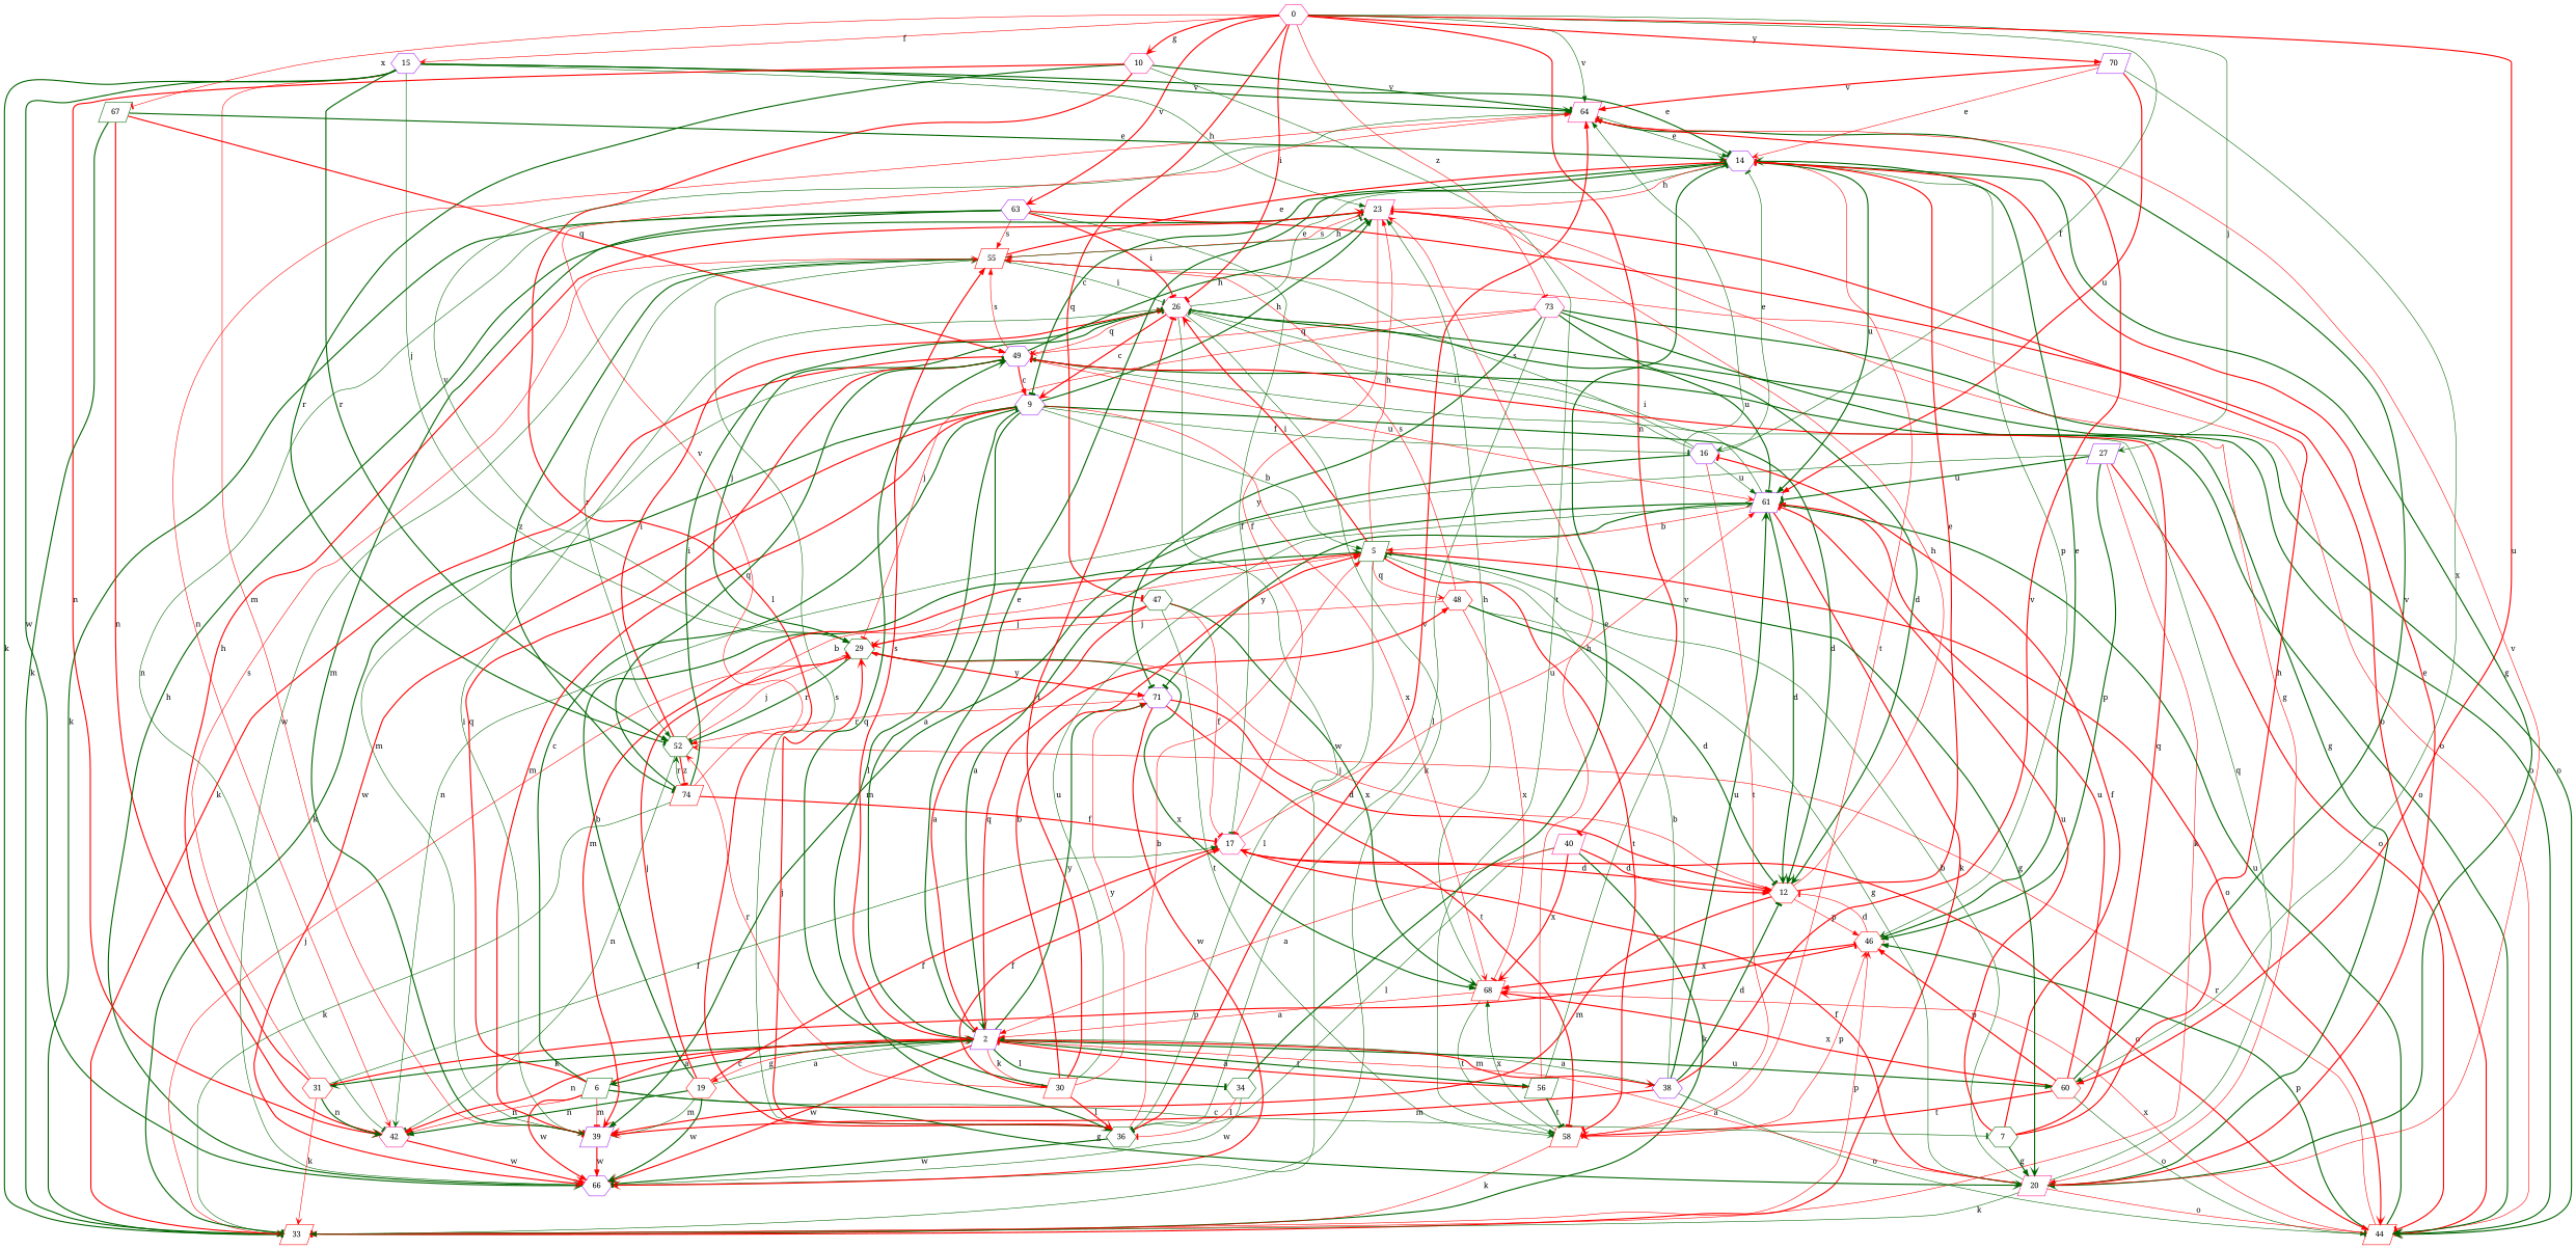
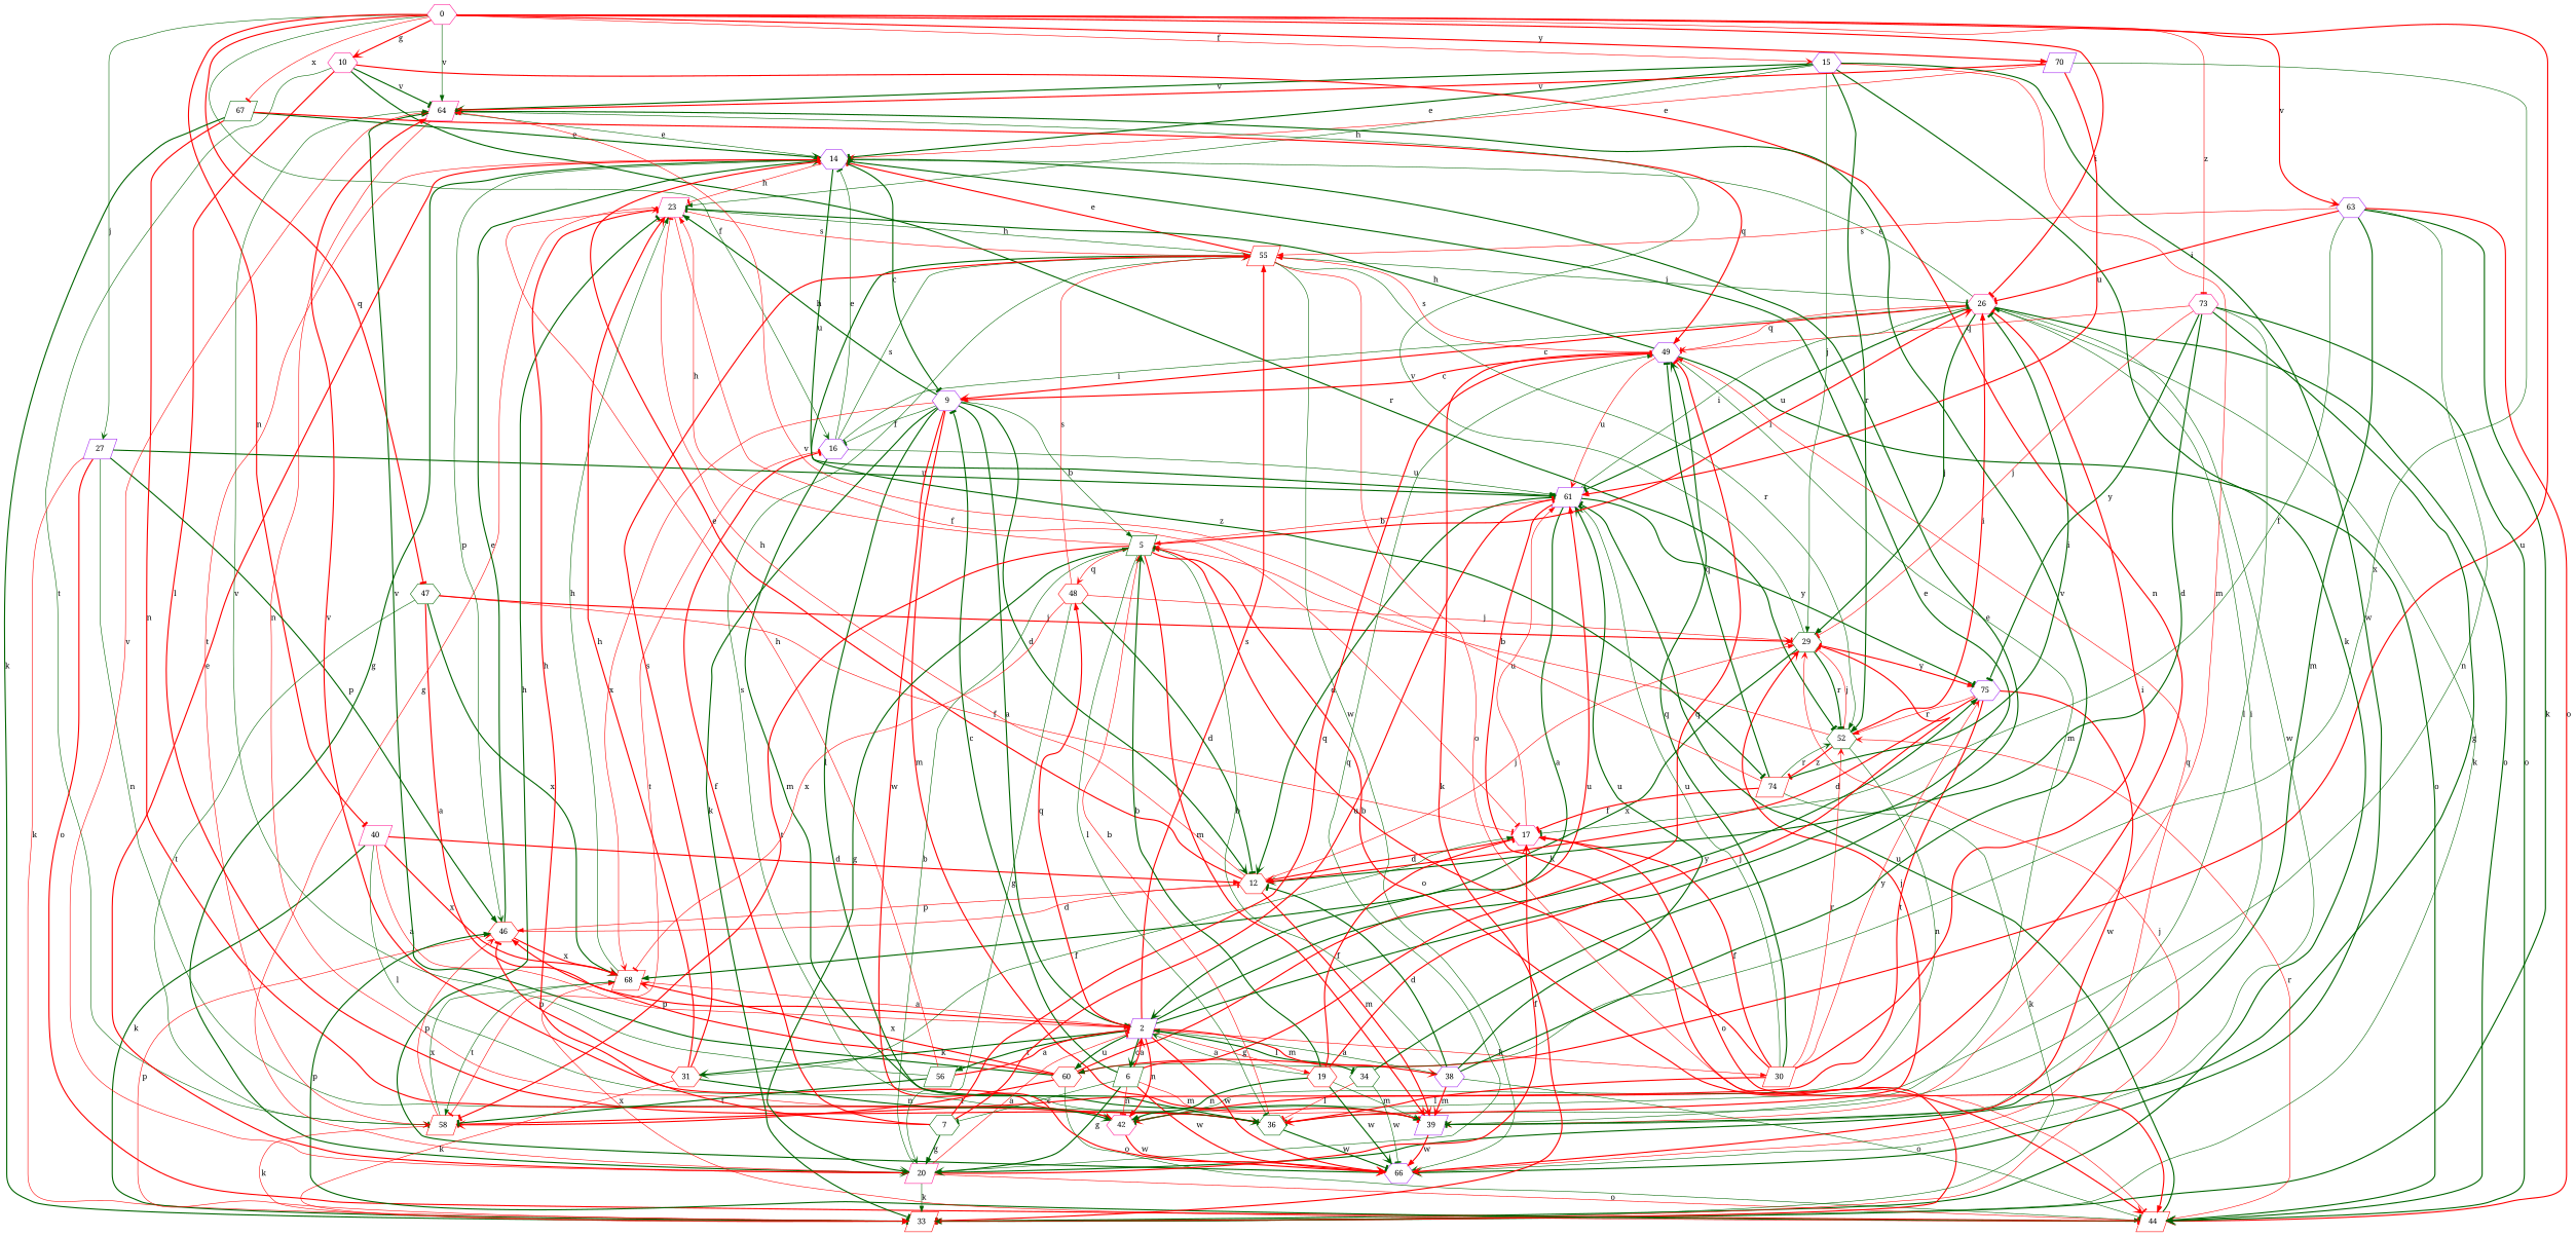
  strict digraph {
    fontname="Noto Serif"
    node [color=purple fontname="Noto Serif" shape=hexagon]
    edge [arrowhead=tee color=red fontname="Noto Serif" style=bold]
    0 [color=deeppink]
    15
    16
    n4 [color=deeppink label=10]
    26 [color=deeppink]
    27 [shape=parallelogram]
    40 [color=deeppink shape=parallelogram]
    47 [color=darkgreen]
    60 [color=red]
    63
    64 [color=deeppink shape=parallelogram]
    67 [color=darkgreen shape=parallelogram]
    70 [shape=parallelogram]
    73 [color=deeppink]
    14
    66
    23 [color=deeppink shape=parallelogram]
    39 [shape=parallelogram]
    33 [color=red shape=parallelogram]
    29 [color=darkgreen]
    52 [color=darkgreen]
    55 [color=red shape=parallelogram]
    58 [color=red shape=parallelogram]
    61 [shape=parallelogram]
    42 [color=deeppink]
    36 [color=darkgreen]
    44 [color=red shape=parallelogram]
    9
    49
    46 [color=red]
    2 [shape=parallelogram]
    12 [color=red]
    68 [color=red shape=parallelogram]
    17 [color=deeppink]
-   71
+   71 [label=75]
    20 [color=deeppink shape=parallelogram]
    6 [color=darkgreen shape=parallelogram]
    19 [color=red]
    30 [color=red shape=parallelogram]
    31 [color=red]
    34 [color=darkgreen]
    38
    48 [color=red]
    56 [color=darkgreen shape=parallelogram]
    7 [color=darkgreen]
    5 [color=darkgreen shape=parallelogram]
    74 [color=red shape=parallelogram]
    0 -> 15 [arrowhead=vee label=f style=solid]
    0 -> 16 [arrowhead=vee color=darkgreen label=f style=solid]
    0 -> n4 [arrowhead=vee label=g]
    0 -> 26 [label=i]
    0 -> 27 [arrowhead=vee color=darkgreen label=j style=solid]
    0 -> 40 [label=n]
    0 -> 47 [label=q]
    0 -> 60 [arrowhead=normal label=u]
    0 -> 63 [arrowhead=vee label=v]
    0 -> 64 [arrowhead=normal color=darkgreen label=v style=solid]
    0 -> 67 [label=x style=solid]
    0 -> 70 [arrowhead=normal label=y]
    0 -> 73 [label=z style=solid]
    15 -> 64 [arrowhead=vee color=darkgreen label=v]
    15 -> 14 [color=darkgreen label=e]
    15 -> 66 [arrowhead=vee color=darkgreen label=w]
    15 -> 23 [arrowhead=normal color=darkgreen label=h style=solid]
    15 -> 39 [arrowhead=vee label=m style=solid]
    15 -> 33 [color=darkgreen label=k]
    15 -> 29 [arrowhead=normal color=darkgreen label=j style=solid]
    15 -> 52 [arrowhead=normal color=darkgreen label=r]
    16 -> 26 [color=darkgreen label=i style=solid]
    16 -> 14 [color=darkgreen label=e style=solid]
    16 -> 39 [arrowhead=normal color=darkgreen label=m]
    16 -> 55 [arrowhead=vee color=darkgreen label=s style=solid]
    16 -> 58 [label=t style=solid]
    16 -> 61 [arrowhead=normal color=darkgreen label=u style=solid]
    n4 -> 64 [color=darkgreen label=v]
    n4 -> 52 [color=darkgreen label=r]
    n4 -> 58 [color=darkgreen label=t style=solid]
    n4 -> 42 [arrowhead=vee label=n]
    n4 -> 36 [arrowhead=normal label=l]
    26 -> 14 [arrowhead=vee color=darkgreen label=e style=solid]
    26 -> 66 [arrowhead=normal color=darkgreen label=w style=solid]
    26 -> 33 [color=darkgreen label=k style=solid]
    26 -> 29 [arrowhead=normal color=darkgreen label=j]
    26 -> 61 [color=darkgreen label=u]
    26 -> 44 [arrowhead=vee color=darkgreen label=o]
    26 -> 9 [arrowhead=vee label=c]
    26 -> 49 [arrowhead=vee label=q style=solid]
    27 -> 33 [arrowhead=vee label=k style=solid]
    27 -> 61 [color=darkgreen label=u]
    27 -> 42 [arrowhead=vee color=darkgreen label=n style=solid]
    27 -> 44 [label=o]
    27 -> 46 [arrowhead=normal color=darkgreen label=p]
    40 -> 33 [arrowhead=normal color=darkgreen label=k]
    40 -> 36 [color=darkgreen label=l style=solid]
    40 -> 2 [arrowhead=normal label=a style=solid]
    40 -> 12 [arrowhead=normal label=d]
    40 -> 68 [arrowhead=vee label=x]
    47 -> 29 [arrowhead=vee label=j]
    47 -> 58 [arrowhead=vee color=darkgreen label=t style=solid]
    47 -> 2 [label=a]
    47 -> 68 [arrowhead=vee color=darkgreen label=x]
    47 -> 17 [label=f style=solid]
    60 -> 64 [arrowhead=normal color=darkgreen label=v]
    60 -> 58 [arrowhead=vee label=t]
    60 -> 61 [arrowhead=normal label=u]
    60 -> 44 [arrowhead=normal color=darkgreen label=o style=solid]
    60 -> 46 [arrowhead=normal label=p]
    60 -> 68 [arrowhead=vee label=x]
    63 -> 26 [label=i]
    63 -> 39 [color=darkgreen label=m]
    63 -> 33 [arrowhead=normal color=darkgreen label=k]
    63 -> 55 [arrowhead=normal label=s style=solid]
    63 -> 42 [color=darkgreen label=n style=solid]
    63 -> 44 [arrowhead=vee label=o]
    63 -> 17 [color=darkgreen label=f style=solid]
    64 -> 14 [arrowhead=normal color=darkgreen label=e style=solid]
    64 -> 42 [arrowhead=vee label=n style=solid]
    67 -> 14 [arrowhead=vee color=darkgreen label=e]
    67 -> 33 [color=darkgreen label=k]
    67 -> 42 [arrowhead=normal label=n]
    67 -> 49 [arrowhead=normal label=q]
    70 -> 60 [arrowhead=normal color=darkgreen label=x style=solid]
    70 -> 64 [arrowhead=normal label=v]
    70 -> 14 [arrowhead=vee label=e style=solid]
    70 -> 61 [arrowhead=normal label=u]
    73 -> 29 [label=j style=solid]
    73 -> 36 [color=darkgreen label=l style=solid]
    73 -> 44 [arrowhead=vee color=darkgreen label=o]
    73 -> 49 [label=q style=solid]
    73 -> 12 [arrowhead=vee color=darkgreen label=d]
    73 -> 71 [color=darkgreen label=y]
    73 -> 20 [arrowhead=normal color=darkgreen label=g]
    14 -> 23 [label=h style=solid]
    14 -> 58 [arrowhead=vee label=t style=solid]
    14 -> 61 [arrowhead=normal color=darkgreen label=u]
    14 -> 9 [color=darkgreen label=c]
    14 -> 46 [arrowhead=vee color=darkgreen label=p style=solid]
    14 -> 20 [arrowhead=vee color=darkgreen label=g]
    66 -> 23 [color=darkgreen label=h]
+   66 -> 49 [arrowhead=normal label=q style=solid]
    23 -> 55 [arrowhead=normal label=s style=solid]
    23 -> 17 [label=f style=solid]
    23 -> 20 [arrowhead=normal label=g style=solid]
    39 -> 26 [arrowhead=normal color=darkgreen label=i style=solid]
    39 -> 66 [arrowhead=normal label=w]
    33 -> 29 [arrowhead=vee label=j style=solid]
    33 -> 46 [arrowhead=vee label=p style=solid]
    29 -> 64 [arrowhead=vee color=darkgreen label=v style=solid]
    29 -> 52 [color=darkgreen label=r]
    29 -> 68 [arrowhead=normal color=darkgreen label=x]
    29 -> 71 [arrowhead=normal label=y]
    52 -> 26 [arrowhead=normal label=i]
    52 -> 29 [label=j style=solid]
    52 -> 42 [color=darkgreen label=n style=solid]
    52 -> 5 [arrowhead=vee label=b style=solid]
    52 -> 74 [label=z]
    55 -> 26 [color=darkgreen label=i style=solid]
    55 -> 14 [label=e]
    55 -> 66 [arrowhead=vee color=darkgreen label=w style=solid]
    55 -> 23 [color=darkgreen label=h style=solid]
    55 -> 52 [arrowhead=normal color=darkgreen label=r style=solid]
    55 -> 44 [label=o style=solid]
    55 -> 74 [color=darkgreen label=z]
    58 -> 33 [arrowhead=normal label=k style=solid]
    58 -> 46 [arrowhead=vee label=p style=solid]
    58 -> 68 [arrowhead=normal color=darkgreen label=x style=solid]
    61 -> 26 [color=darkgreen label=i style=solid]
    61 -> 33 [label=k]
    61 -> 2 [arrowhead=vee color=darkgreen label=a]
    61 -> 12 [arrowhead=vee color=darkgreen label=d]
    61 -> 71 [color=darkgreen label=y]
    61 -> 5 [arrowhead=normal label=b style=solid]
    42 -> 66 [arrowhead=vee label=w]
    36 -> 64 [arrowhead=normal label=v]
    36 -> 66 [color=darkgreen label=w]
    36 -> 29 [arrowhead=vee label=j]
    36 -> 55 [arrowhead=vee color=darkgreen label=s style=solid]
    36 -> 5 [arrowhead=normal label=b style=solid]
    44 -> 52 [arrowhead=vee label=r style=solid]
    44 -> 61 [color=darkgreen label=u]
    44 -> 46 [arrowhead=normal color=darkgreen label=p]
    44 -> 68 [arrowhead=normal label=x style=solid]
    9 -> 16 [color=darkgreen label=f style=solid]
    9 -> 66 [arrowhead=vee label=w]
    9 -> 23 [arrowhead=normal color=darkgreen label=h]
    9 -> 39 [label=m]
    9 -> 33 [color=darkgreen label=k]
    9 -> 36 [arrowhead=vee color=darkgreen label=l]
    9 -> 2 [arrowhead=normal color=darkgreen label=a]
    9 -> 12 [arrowhead=vee color=darkgreen label=d]
    9 -> 68 [arrowhead=vee label=x style=solid]
    9 -> 5 [arrowhead=normal color=darkgreen label=b style=solid]
    49 -> 23 [color=darkgreen label=h]
    49 -> 39 [arrowhead=vee color=darkgreen label=m style=solid]
    49 -> 33 [arrowhead=normal label=k]
    49 -> 55 [arrowhead=normal label=s style=solid]
    49 -> 61 [arrowhead=vee label=u style=solid]
    49 -> 44 [arrowhead=vee color=darkgreen label=o]
    49 -> 9 [arrowhead=normal label=c]
    46 -> 14 [arrowhead=vee color=darkgreen label=e]
    46 -> 12 [label=d style=solid]
    46 -> 68 [arrowhead=normal label=x]
    2 -> 60 [arrowhead=normal color=darkgreen label=u]
    2 -> 14 [color=darkgreen label=e]
    2 -> 66 [arrowhead=vee label=w]
    2 -> 55 [arrowhead=normal label=s]
    2 -> 42 [arrowhead=normal label=n]
    2 -> 71 [arrowhead=normal color=darkgreen label=y]
    2 -> 6 [arrowhead=vee color=darkgreen label=c]
    2 -> 19 [arrowhead=normal label=g style=solid]
    2 -> 30 [arrowhead=normal label=k style=solid]
    2 -> 31 [arrowhead=vee color=darkgreen label=k]
    2 -> 34 [color=darkgreen label=l]
    2 -> 38 [arrowhead=vee label=m]
    2 -> 48 [arrowhead=normal label=q]
    2 -> 56 [arrowhead=normal color=darkgreen label=t]
    12 -> 14 [label=e]
    12 -> 23 [label=h style=solid]
    12 -> 39 [arrowhead=vee label=m]
    12 -> 29 [arrowhead=normal label=j style=solid]
    12 -> 46 [arrowhead=normal label=p style=solid]
    68 -> 23 [arrowhead=normal color=darkgreen label=h style=solid]
    68 -> 58 [arrowhead=normal color=darkgreen label=t style=solid]
    68 -> 2 [arrowhead=normal label=a style=solid]
    17 -> 61 [arrowhead=normal label=u style=solid]
    17 -> 44 [arrowhead=normal label=o]
    17 -> 12 [arrowhead=vee label=d]
    71 -> 66 [arrowhead=vee label=w]
    71 -> 52 [arrowhead=normal label=r style=solid]
    71 -> 58 [label=t]
    71 -> 12 [arrowhead=normal label=d]
    20 -> 64 [arrowhead=normal label=v style=solid]
    20 -> 14 [label=e]
    20 -> 33 [arrowhead=normal color=darkgreen label=k style=solid]
    20 -> 44 [label=o style=solid]
    20 -> 49 [arrowhead=normal color=darkgreen label=q style=solid]
    20 -> 2 [label=a style=solid]
    20 -> 17 [arrowhead=vee label=f]
    20 -> 5 [arrowhead=normal color=darkgreen label=b style=solid]
    6 -> 66 [arrowhead=normal label=w]
    6 -> 39 [label=m style=solid]
    6 -> 42 [label=n style=solid]
    6 -> 9 [color=darkgreen label=c]
    6 -> 49 [label=q]
    6 -> 2 [arrowhead=vee label=a]
    6 -> 20 [arrowhead=vee color=darkgreen label=g]
    6 -> 7 [color=darkgreen label=c style=solid]
    19 -> 66 [arrowhead=vee color=darkgreen label=w]
    19 -> 39 [arrowhead=vee color=darkgreen label=m style=solid]
    19 -> 29 [label=j]
    19 -> 42 [arrowhead=normal color=darkgreen label=n]
    19 -> 2 [arrowhead=vee color=darkgreen label=a style=solid]
    19 -> 17 [label=f]
    19 -> 5 [arrowhead=vee color=darkgreen label=b]
    30 -> 26 [label=i]
    30 -> 52 [arrowhead=vee label=r style=solid]
    30 -> 61 [arrowhead=vee color=darkgreen label=u style=solid]
    30 -> 36 [arrowhead=vee label=l]
    30 -> 49 [arrowhead=vee color=darkgreen label=q]
    30 -> 17 [arrowhead=normal label=f]
    30 -> 71 [arrowhead=vee label=y style=solid]
    30 -> 5 [arrowhead=normal label=b]
    31 -> 23 [arrowhead=vee label=h]
    31 -> 33 [arrowhead=vee label=k style=solid]
-   31 -> 55 [arrowhead=vee label=s style=solid]
+   31 -> 55 [arrowhead=vee label=s]
    31 -> 42 [arrowhead=vee color=darkgreen label=n]
    31 -> 46 [label=p]
    31 -> 17 [arrowhead=normal color=darkgreen label=f style=solid]
    34 -> 14 [color=darkgreen label=e]
    34 -> 66 [color=darkgreen label=w style=solid]
    34 -> 36 [label=l style=solid]
-   38 -> 64 [label=v]
+   38 -> 64 [color=darkgreen label=v]
    38 -> 39 [arrowhead=vee label=m]
    38 -> 61 [arrowhead=vee color=darkgreen label=u]
    38 -> 44 [color=darkgreen label=o style=solid]
    38 -> 2 [arrowhead=normal color=darkgreen label=a style=solid]
    38 -> 12 [color=darkgreen label=d]
    38 -> 5 [color=darkgreen label=b style=solid]
    48 -> 29 [label=j style=solid]
    48 -> 55 [arrowhead=normal label=s style=solid]
    48 -> 12 [color=darkgreen label=d]
    48 -> 68 [label=x style=solid]
    48 -> 20 [arrowhead=vee color=darkgreen label=g style=solid]
    56 -> 64 [arrowhead=normal color=darkgreen label=v style=solid]
    56 -> 23 [arrowhead=vee label=h style=solid]
    56 -> 58 [color=darkgreen label=t]
    56 -> 2 [label=a]
    7 -> 16 [label=f]
    7 -> 23 [label=h]
    7 -> 61 [label=u]
    7 -> 49 [label=q]
    7 -> 20 [arrowhead=normal color=darkgreen label=g]
    5 -> 26 [arrowhead=vee label=i]
    5 -> 23 [arrowhead=normal label=h style=solid]
    5 -> 39 [arrowhead=vee label=m]
    5 -> 58 [label=t]
    5 -> 36 [color=darkgreen label=l style=solid]
    5 -> 44 [arrowhead=vee label=o]
    5 -> 20 [arrowhead=vee color=darkgreen label=g]
    5 -> 48 [arrowhead=vee label=q style=solid]
    74 -> 26 [color=darkgreen label=i]
    74 -> 64 [arrowhead=normal label=v style=solid]
    74 -> 33 [arrowhead=vee color=darkgreen label=k style=solid]
    74 -> 52 [arrowhead=vee color=darkgreen label=r style=solid]
    74 -> 49 [color=darkgreen label=q]
    74 -> 17 [label=f]
  }
